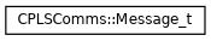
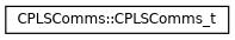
  digraph {
    rankdir=LR
-   n1 [color=black fillcolor=white fontname=Helvetica fontsize=10 height=0.2 label="CPLSComms::Message_t" shape=record style=filled width=0.4]
+   n1 [color=black fillcolor=white fontname=Helvetica fontsize=10 height=0.2 label="CPLSComms::CPLSComms_t" shape=record style=filled width=0.4]
  }
